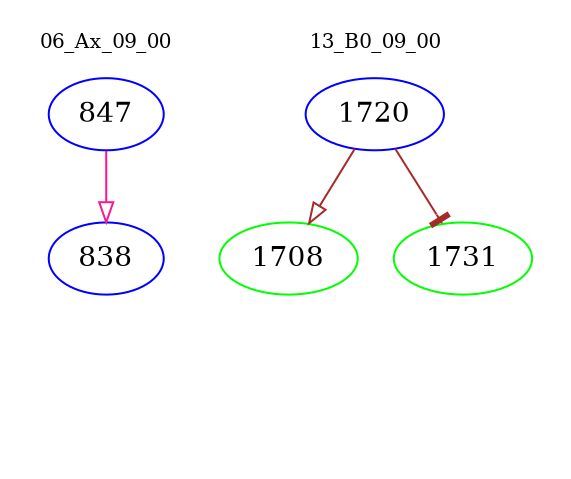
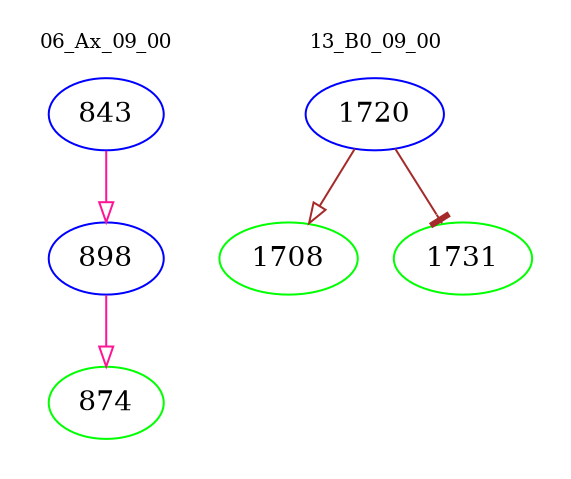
  digraph {
    node [color=blue]
    edge [arrowhead=onormal color=deeppink]
-   n1 [label=847]
-   n2 [label=838]
+   n1 [label=843]
+   n2 [label=898]
+   n3 [color=green label=874]
    n4 [label=1720]
    n5 [color=green label=1708]
    n6 [color=green label=1731]
    subgraph cluster_1 {
      color=white
      fontsize=10
      label="06_Ax_09_00"
      n1
      n2
+     n3
    }
    subgraph cluster_2 {
      color=white
      fontsize=10
      label="13_B0_09_00"
      n4
      n5
      n6
    }
    n1 -> n2
+   n2 -> n3
    n4 -> n5 [color=brown]
    n4 -> n6 [arrowhead=tee color=brown]
  }
